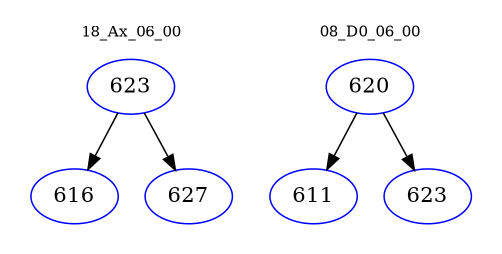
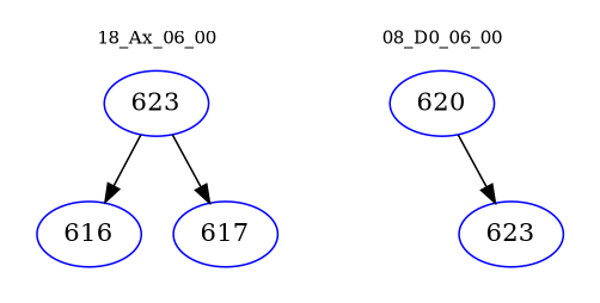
  digraph {
    node [color=blue]
    edge [color=black]
    n1 [label=623]
    n2 [label=616]
-   n3 [label=627]
+   n3 [label=617]
    n4 [label=620]
-   n5 [label=611]
    n6 [label=623]
    subgraph cluster_1 {
      color=white
      fontsize=10
      label="18_Ax_06_00"
      n1
      n2
      n3
    }
    subgraph cluster_2 {
      color=white
      fontsize=10
      label="08_D0_06_00"
      n4
-     n5
      n6
    }
    n1 -> n2
    n1 -> n3
-   n4 -> n5
    n4 -> n6
  }
